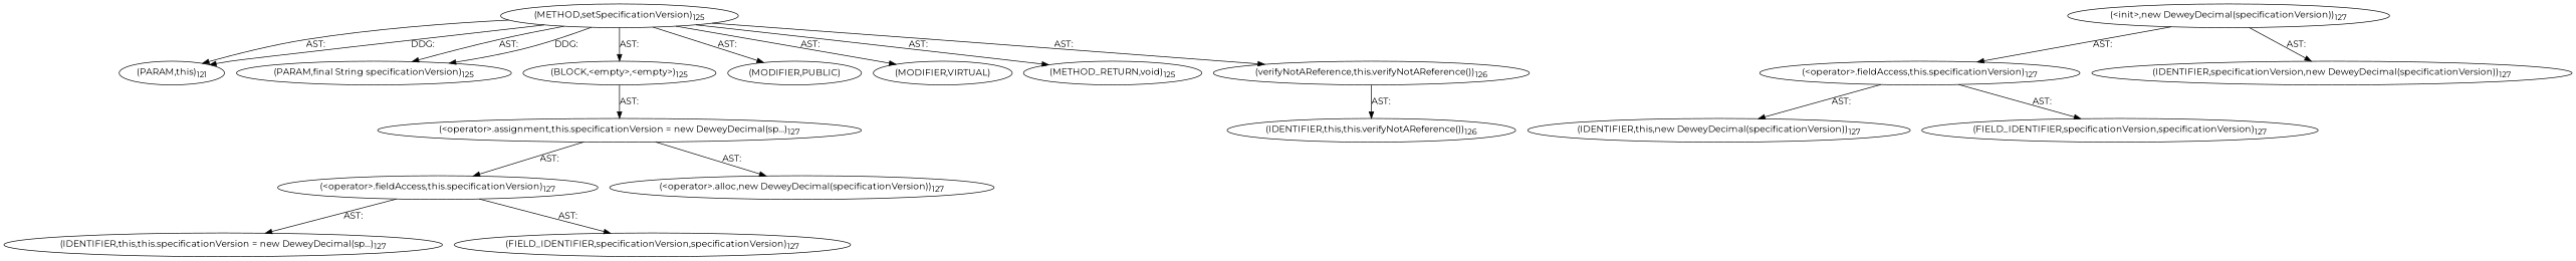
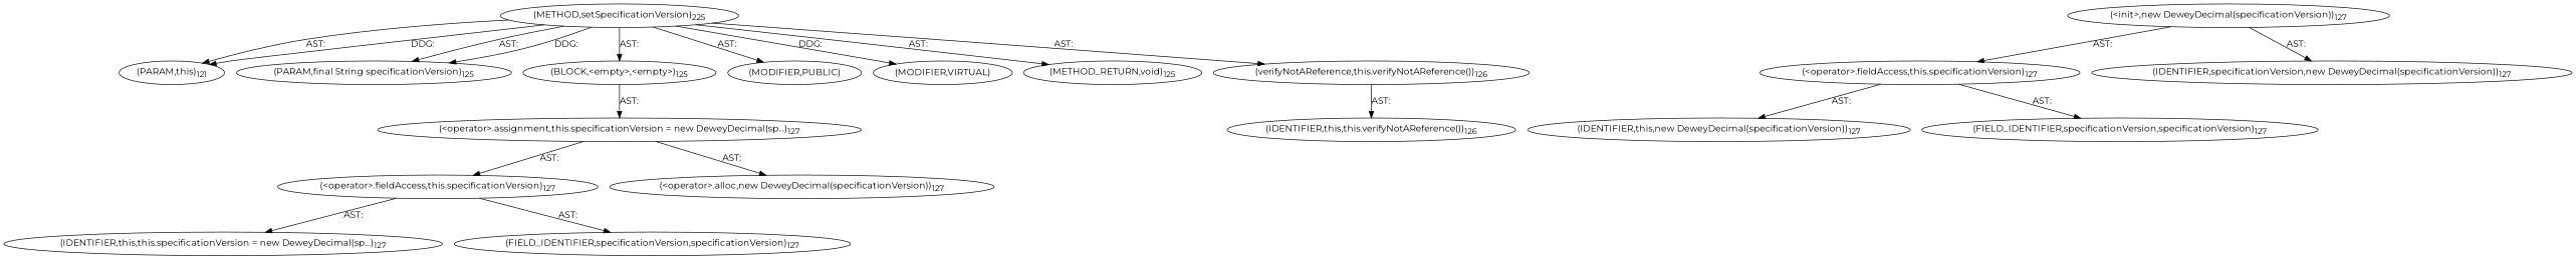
  digraph {
    fontname=Montserrat
    node [fontname=Montserrat]
    edge [fontname=Montserrat]
-   n1 [label=<(METHOD,setSpecificationVersion)<SUB>125</SUB>>]
+   n1 [label=<(METHOD,setSpecificationVersion)<SUB>225</SUB>>]
    n2 [label=<(PARAM,this)<SUB>121</SUB>>]
    n3 [label=<(PARAM,final String specificationVersion)<SUB>125</SUB>>]
    n4 [label=<(BLOCK,&lt;empty&gt;,&lt;empty&gt;)<SUB>125</SUB>>]
    n5 [label=<(MODIFIER,PUBLIC)>]
    n6 [label=<(MODIFIER,VIRTUAL)>]
    n7 [label=<(METHOD_RETURN,void)<SUB>125</SUB>>]
    n8 [label=<(verifyNotAReference,this.verifyNotAReference())<SUB>126</SUB>>]
    n9 [label=<(&lt;operator&gt;.assignment,this.specificationVersion = new DeweyDecimal(sp...)<SUB>127</SUB>>]
    n10 [label=<(IDENTIFIER,this,this.verifyNotAReference())<SUB>126</SUB>>]
    n11 [label=<(&lt;operator&gt;.fieldAccess,this.specificationVersion)<SUB>127</SUB>>]
    n12 [label=<(&lt;operator&gt;.alloc,new DeweyDecimal(specificationVersion))<SUB>127</SUB>>]
    n13 [label=<(&lt;init&gt;,new DeweyDecimal(specificationVersion))<SUB>127</SUB>>]
    n14 [label=<(&lt;operator&gt;.fieldAccess,this.specificationVersion)<SUB>127</SUB>>]
    n15 [label=<(IDENTIFIER,specificationVersion,new DeweyDecimal(specificationVersion))<SUB>127</SUB>>]
    n16 [label=<(IDENTIFIER,this,this.specificationVersion = new DeweyDecimal(sp...)<SUB>127</SUB>>]
    n17 [label=<(FIELD_IDENTIFIER,specificationVersion,specificationVersion)<SUB>127</SUB>>]
    n18 [label=<(IDENTIFIER,this,new DeweyDecimal(specificationVersion))<SUB>127</SUB>>]
    n19 [label=<(FIELD_IDENTIFIER,specificationVersion,specificationVersion)<SUB>127</SUB>>]
    n1 -> n2 [label="AST: "]
    n1 -> n2 [label="DDG: "]
    n1 -> n3 [label="AST: "]
    n1 -> n3 [label="DDG: "]
    n1 -> n4 [label="AST: "]
    n1 -> n5 [label="AST: "]
-   n1 -> n6 [label="AST: "]
+   n1 -> n6 [label="DDG: "]
    n1 -> n7 [label="AST: "]
    n1 -> n8 [label="AST: "]
    n4 -> n9 [label="AST: "]
    n8 -> n10 [label="AST: "]
    n9 -> n11 [label="AST: "]
    n9 -> n12 [label="AST: "]
    n11 -> n16 [label="AST: "]
    n11 -> n17 [label="AST: "]
    n13 -> n14 [label="AST: "]
    n13 -> n15 [label="AST: "]
    n14 -> n18 [label="AST: "]
    n14 -> n19 [label="AST: "]
  }
